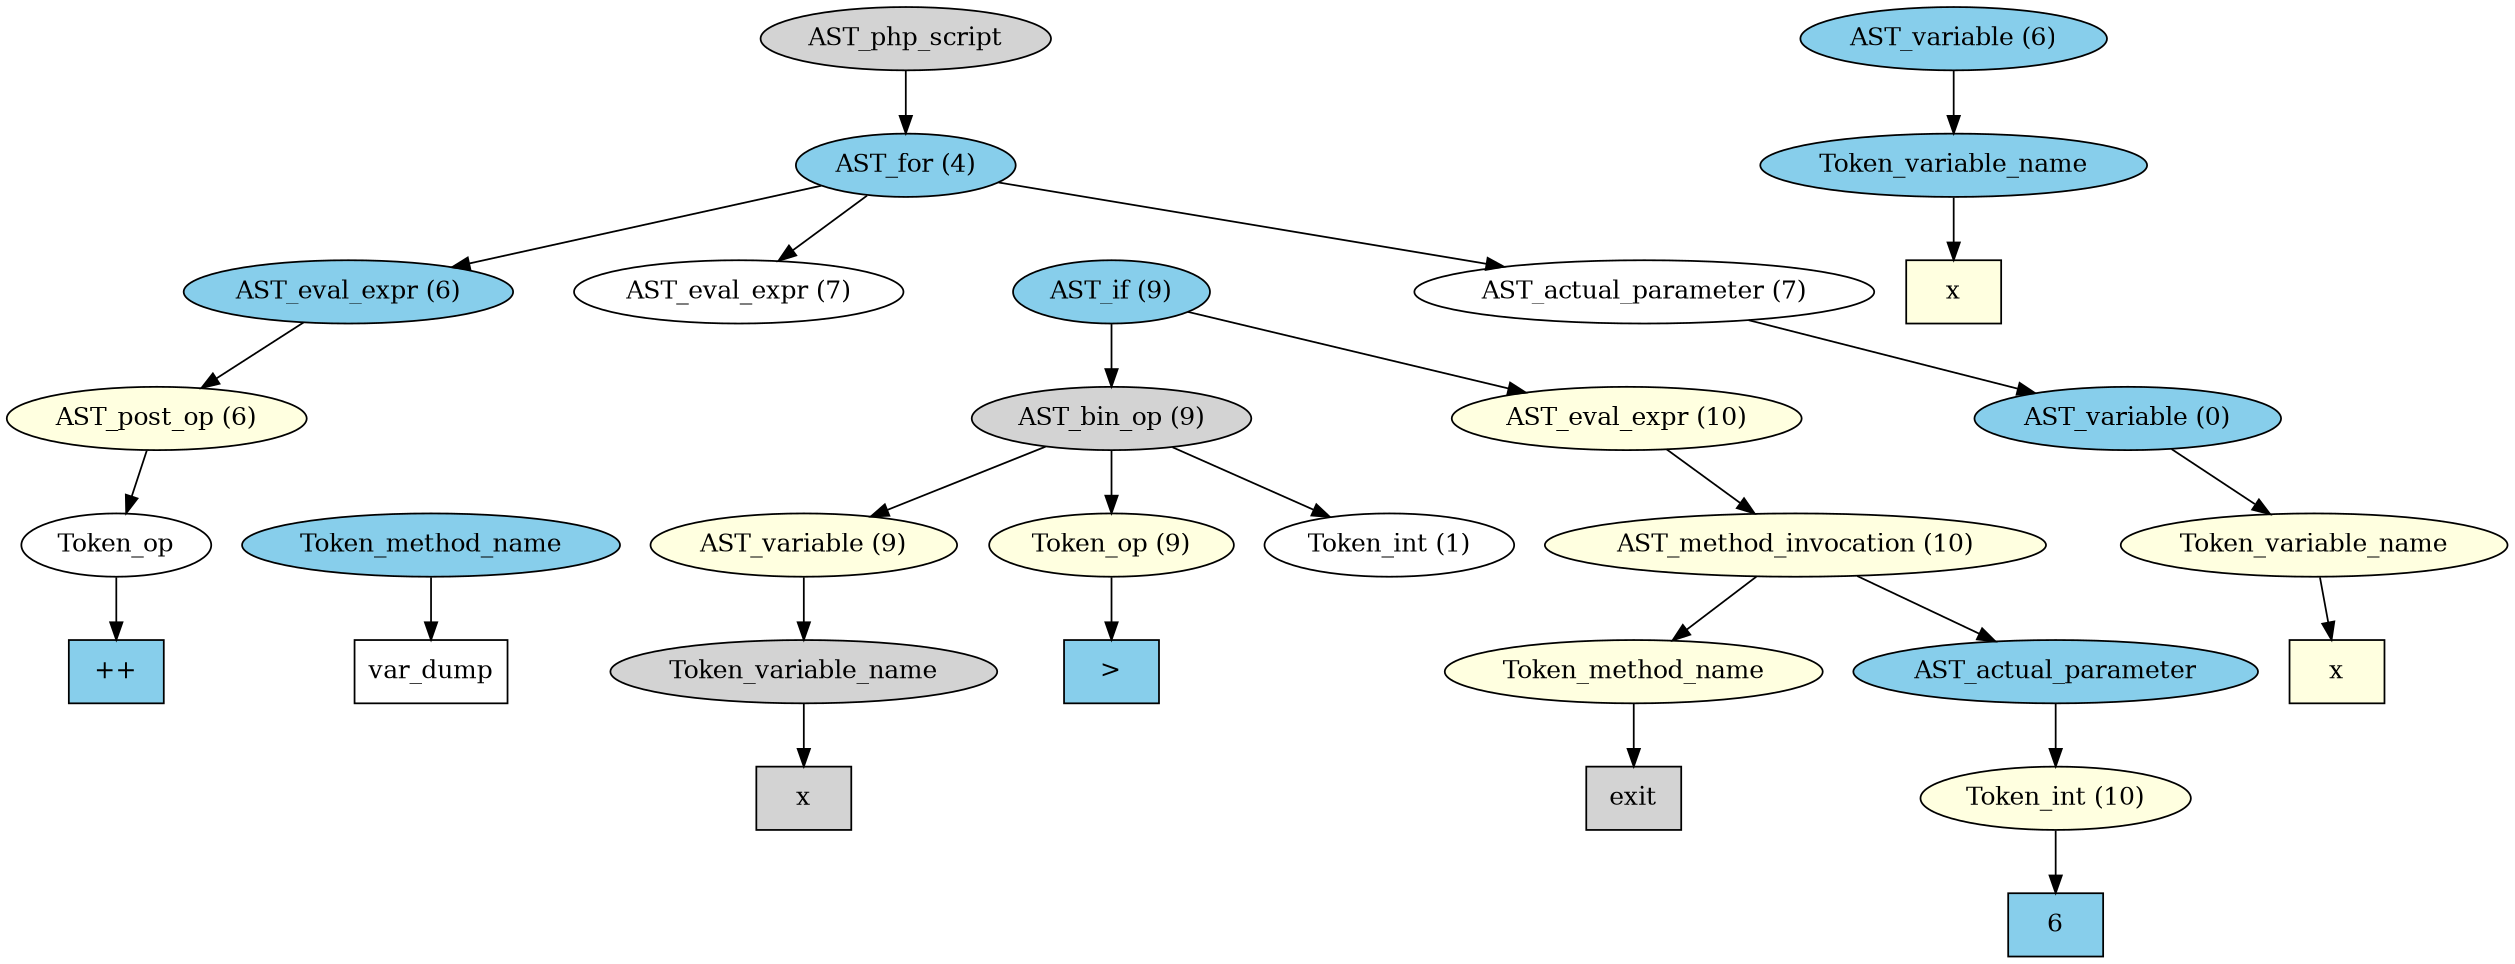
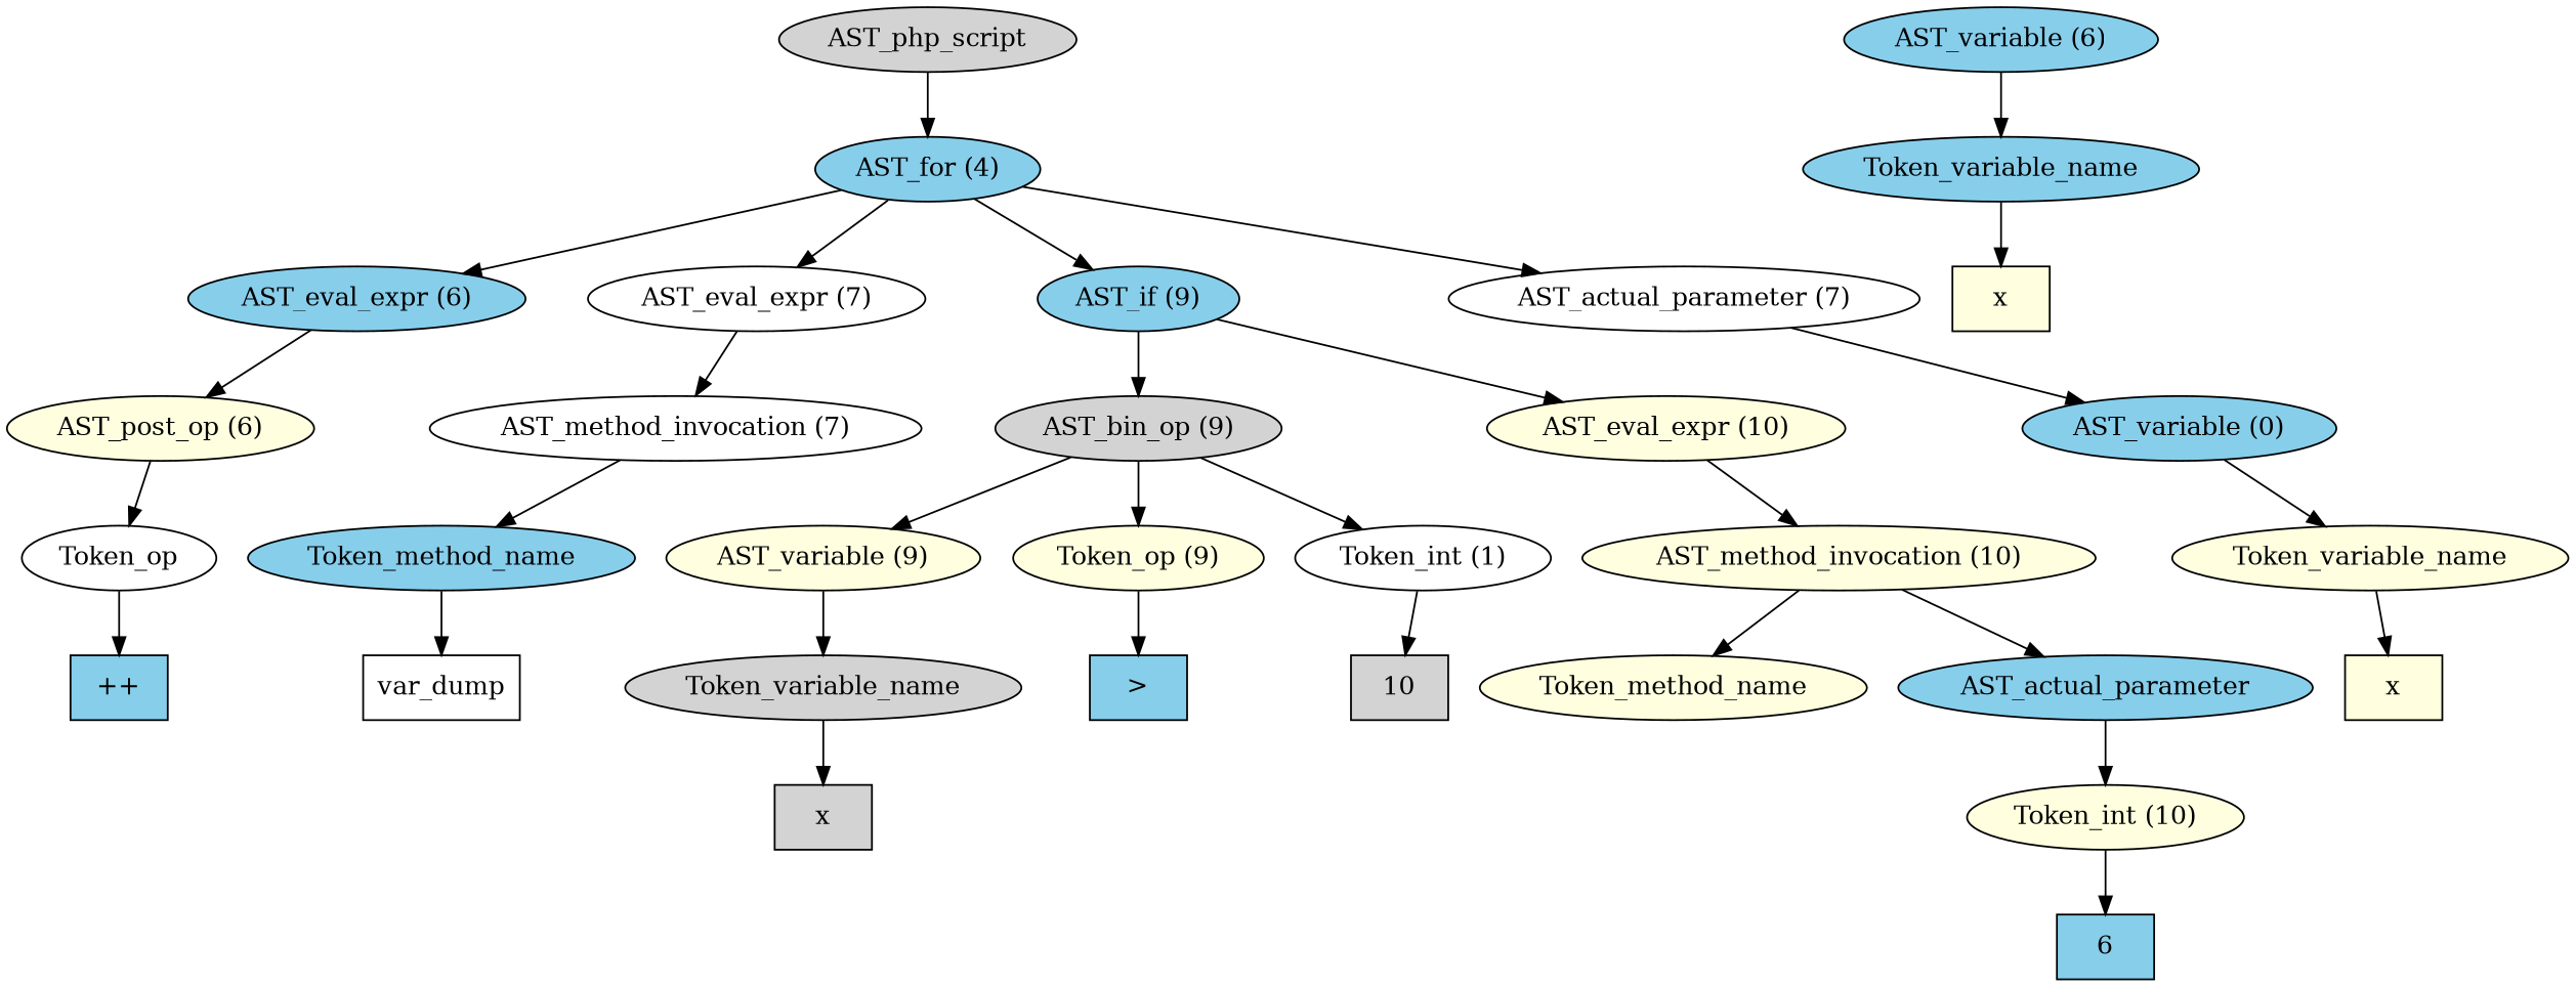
  digraph {
    node [fillcolor=skyblue style=filled]
    n1 [fillcolor=lightgrey label=AST_php_script]
    n2 [label="AST_for (4)"]
    n3 [label="AST_eval_expr (6)"]
    n4 [fillcolor=white label="AST_eval_expr (7)"]
    n5 [label="AST_if (9)"]
    n6 [fillcolor=white label="AST_actual_parameter (7)"]
    n7 [fillcolor=lightyellow label="AST_post_op (6)"]
+   n8 [fillcolor=white label="AST_method_invocation (7)"]
    n9 [fillcolor=lightgrey label="AST_bin_op (9)"]
    n10 [fillcolor=lightyellow label="AST_eval_expr (10)"]
    n11 [fillcolor=white label=Token_op]
    n12 [label="AST_variable (6)"]
    n13 [label=Token_variable_name]
    n14 [label="++" shape=box]
    n15 [fillcolor=lightyellow label=x shape=box]
    n16 [label=Token_method_name]
    n17 [fillcolor=white label=var_dump shape=box]
    n18 [label="AST_variable (0)"]
    n19 [fillcolor=lightyellow label=Token_variable_name]
    n20 [fillcolor=lightyellow label=x shape=box]
    n21 [fillcolor=lightyellow label="AST_variable (9)"]
    n22 [fillcolor=lightyellow label="Token_op (9)"]
    n23 [fillcolor=white label="Token_int (1)"]
    n24 [fillcolor=lightyellow label="AST_method_invocation (10)"]
    n25 [fillcolor=lightgrey label=Token_variable_name]
    n26 [label=">" shape=box]
+   n27 [fillcolor=lightgrey label=10 shape=box]
    n28 [fillcolor=lightgrey label=x shape=box]
    n29 [fillcolor=lightyellow label=Token_method_name]
    n30 [label=AST_actual_parameter]
-   n31 [fillcolor=lightgrey label=exit shape=box]
    n32 [fillcolor=lightyellow label="Token_int (10)"]
    n33 [label=6 shape=box]
    n1 -> n2
    n2 -> n3
    n2 -> n4
+   n2 -> n5
    n2 -> n6
    n3 -> n7
+   n4 -> n8
    n5 -> n9
    n5 -> n10
    n6 -> n18
    n7 -> n11
+   n8 -> n16
    n9 -> n21
    n9 -> n22
    n9 -> n23
    n10 -> n24
    n11 -> n14
    n12 -> n13
    n13 -> n15
    n16 -> n17
    n18 -> n19
    n19 -> n20
    n21 -> n25
    n22 -> n26
+   n23 -> n27
    n24 -> n29
    n24 -> n30
    n25 -> n28
-   n29 -> n31
    n30 -> n32
    n32 -> n33
  }
